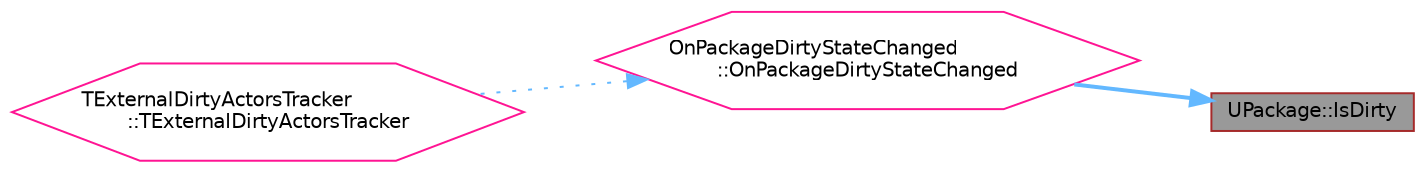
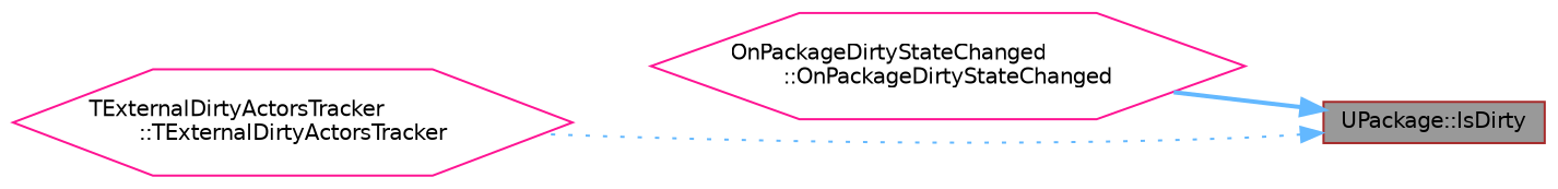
  digraph {
    rankdir=RL
    node [color=deeppink fillcolor=white fontname=Helvetica fontsize=10 shape=hexagon style=filled]
    edge [color=steelblue1 dir=back fontname=Helvetica fontsize=10 labelfontname=Helvetica labelfontsize=10]
    n1 [color=brown fillcolor=grey60 fontcolor=black height=0.2 label="UPackage::IsDirty" shape=box width=0.4]
    n2 [height=0.2 label="OnPackageDirtyStateChanged\l::OnPackageDirtyStateChanged" width=0.4]
    n3 [height=0.2 label="TExternalDirtyActorsTracker\l::TExternalDirtyActorsTracker" width=0.4]
    n1 -> n2 [style=bold]
-   n2 -> n3 [style=dotted]
+   n1 -> n3 [style=dotted]
  }
